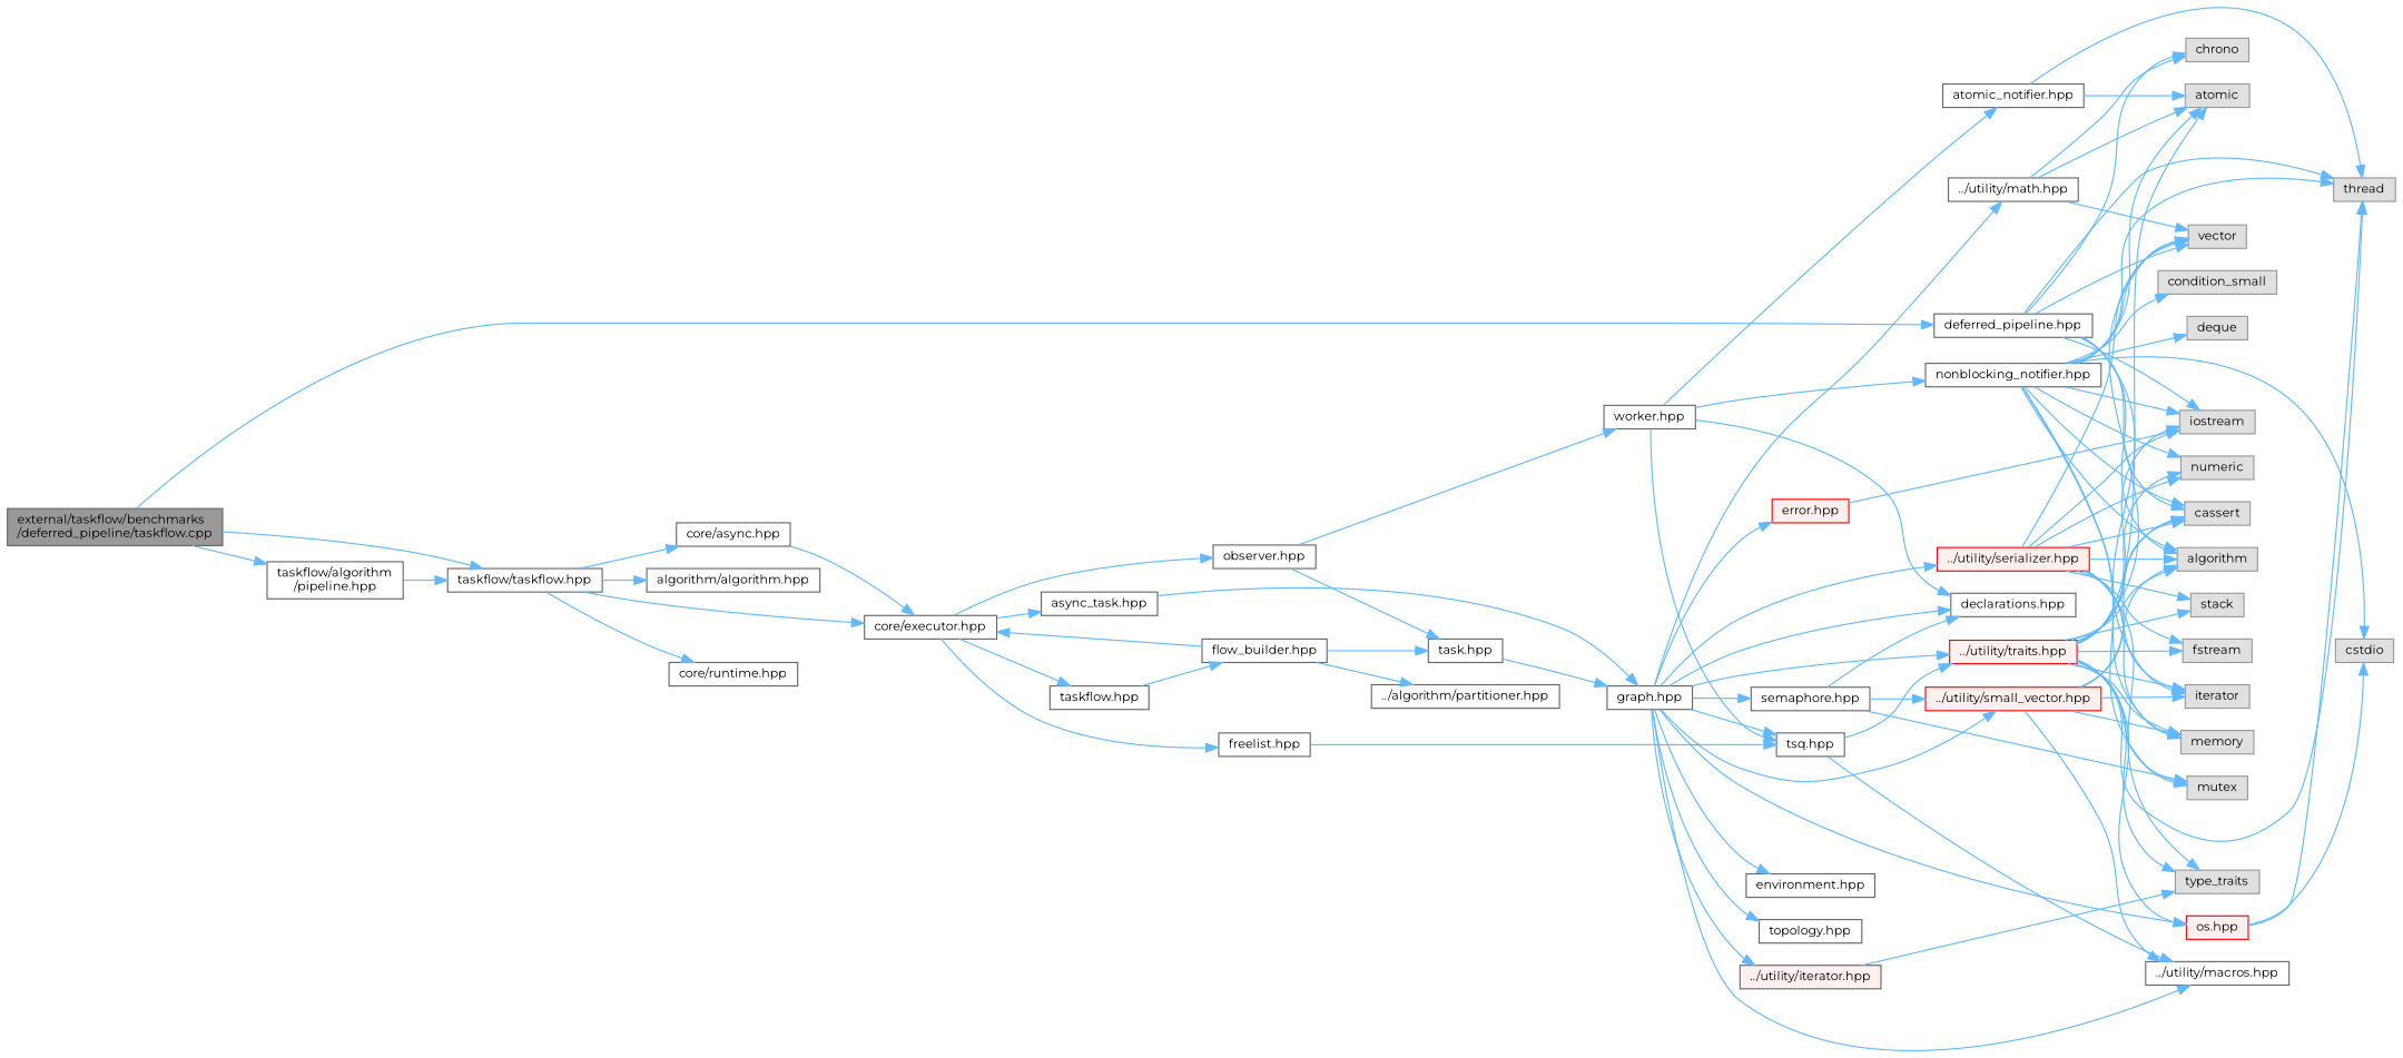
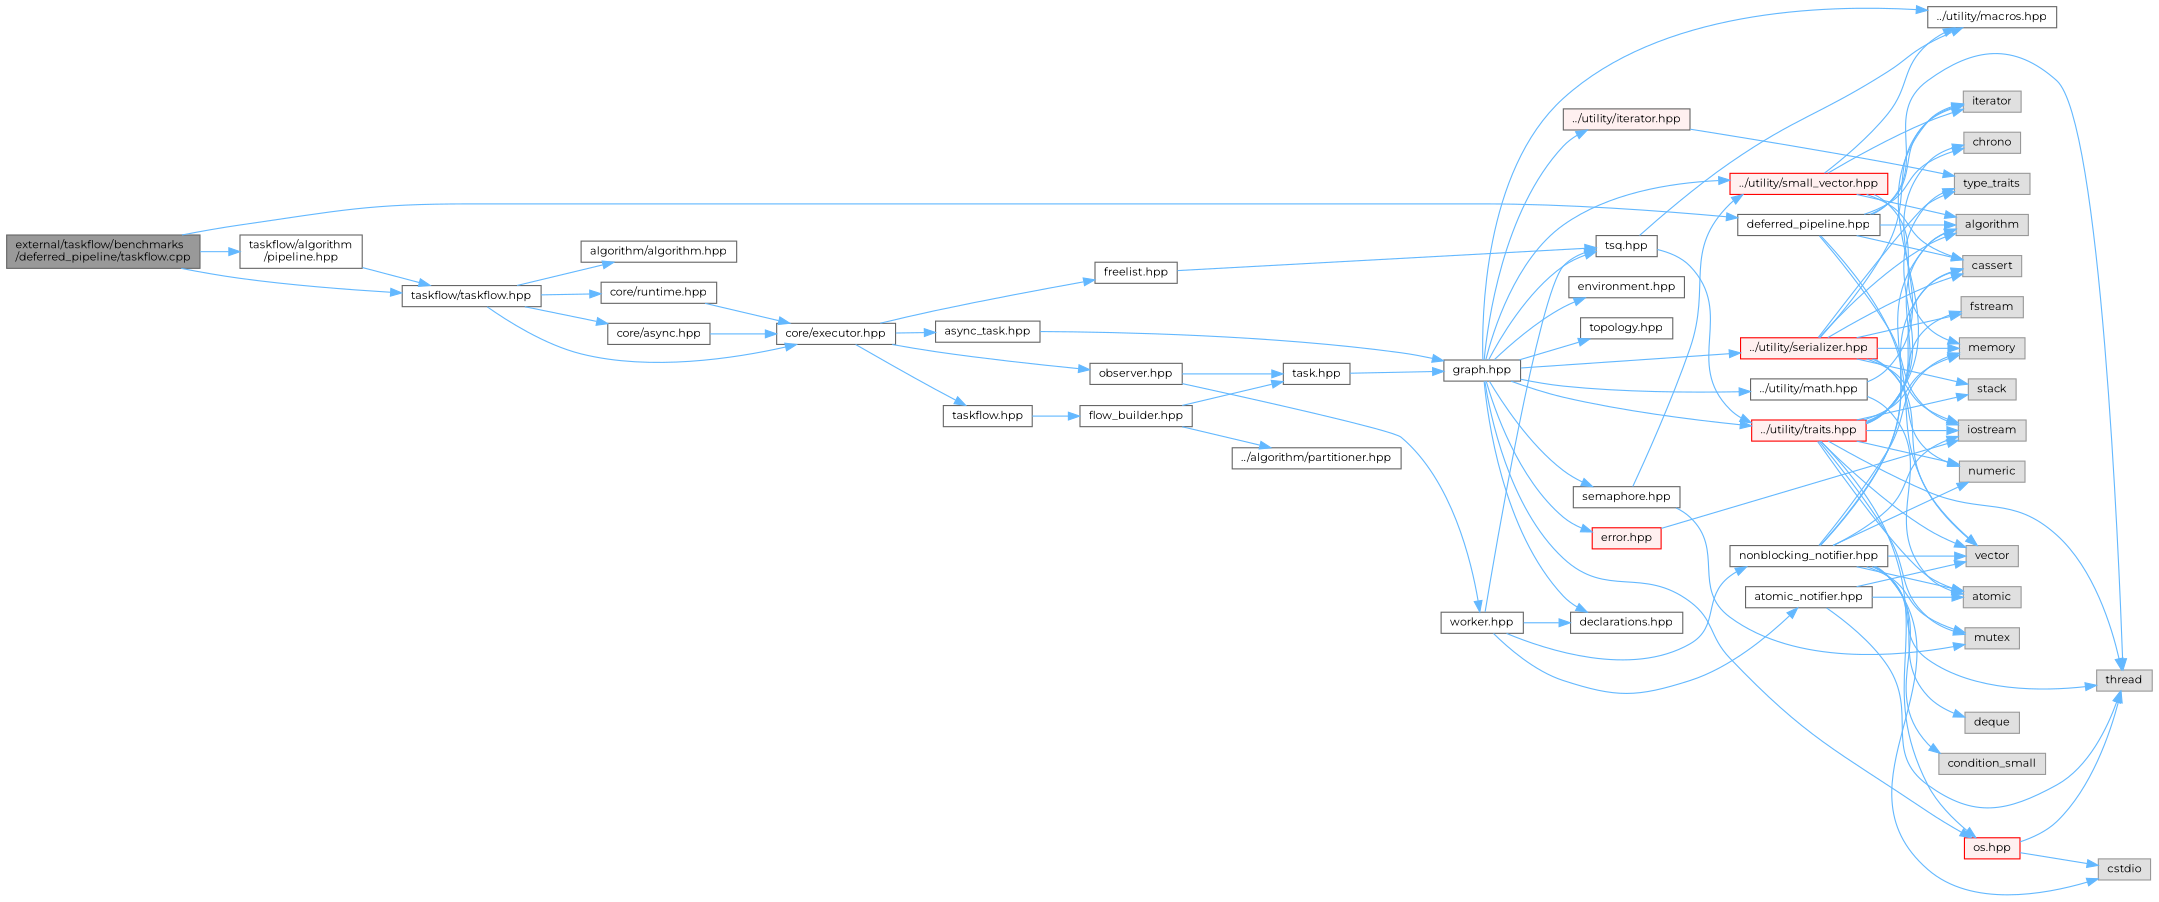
  digraph {
    fontname=Montserrat
    rankdir=LR
    node [color=grey40 fillcolor=white fontname=Montserrat fontsize=10 shape=box style=filled]
    edge [color=steelblue1 fontname=Montserrat fontsize=10 labelfontname=Helvetica labelfontsize=10 style=solid]
    n1 [color=gray40 fillcolor=grey60 fontcolor=black height=0.2 label="external/taskflow/benchmarks\l/deferred_pipeline/taskflow.cpp" width=0.4]
    n2 [height=0.2 label="deferred_pipeline.hpp" width=0.4]
    n3 [height=0.2 label="taskflow/taskflow.hpp" width=0.4]
    n4 [height=0.2 label="taskflow/algorithm\l/pipeline.hpp" width=0.4]
    n5 [color=grey60 fillcolor="#E0E0E0" height=0.2 label=chrono width=0.4]
    n6 [color=grey60 fillcolor="#E0E0E0" height=0.2 label=thread width=0.4]
    n7 [color=grey60 fillcolor="#E0E0E0" height=0.2 label=vector width=0.4]
    n8 [color=grey60 fillcolor="#E0E0E0" height=0.2 label=iterator width=0.4]
    n9 [color=grey60 fillcolor="#E0E0E0" height=0.2 label=algorithm width=0.4]
    n10 [color=grey60 fillcolor="#E0E0E0" height=0.2 label=cassert width=0.4]
    n11 [color=grey60 fillcolor="#E0E0E0" height=0.2 label=iostream width=0.4]
    n12 [height=0.2 label="core/executor.hpp" width=0.4]
    n13 [height=0.2 label="core/runtime.hpp" width=0.4]
    n14 [height=0.2 label="core/async.hpp" width=0.4]
    n15 [height=0.2 label="algorithm/algorithm.hpp" width=0.4]
    n16 [height=0.2 label="observer.hpp" width=0.4]
    n17 [height=0.2 label="taskflow.hpp" width=0.4]
    n18 [height=0.2 label="async_task.hpp" width=0.4]
    n19 [height=0.2 label="freelist.hpp" width=0.4]
    n20 [height=0.2 label="task.hpp" width=0.4]
    n21 [height=0.2 label="worker.hpp" width=0.4]
    n22 [height=0.2 label="flow_builder.hpp" width=0.4]
    n23 [height=0.2 label="graph.hpp" width=0.4]
    n24 [height=0.2 label="tsq.hpp" width=0.4]
    n25 [height=0.2 label="declarations.hpp" width=0.4]
    n26 [height=0.2 label="atomic_notifier.hpp" width=0.4]
    n27 [height=0.2 label="nonblocking_notifier.hpp" width=0.4]
    n28 [height=0.2 label="../utility/macros.hpp" width=0.4]
    n29 [color=red fillcolor="#FFF0F0" height=0.2 label="../utility/traits.hpp" width=0.4]
    n30 [color=red fillcolor="#FFF0F0" height=0.2 label="os.hpp" width=0.4]
    n31 [fillcolor="#FFF0F0" height=0.2 label="../utility/iterator.hpp" width=0.4]
    n32 [height=0.2 label="../utility/math.hpp" width=0.4]
    n33 [color=red fillcolor="#FFF0F0" height=0.2 label="../utility/small_vector.hpp" width=0.4]
    n34 [color=red fillcolor="#FFF0F0" height=0.2 label="../utility/serializer.hpp" width=0.4]
    n35 [color=red fillcolor="#FFF0F0" height=0.2 label="error.hpp" width=0.4]
    n36 [height=0.2 label="semaphore.hpp" width=0.4]
    n37 [height=0.2 label="environment.hpp" width=0.4]
    n38 [height=0.2 label="topology.hpp" width=0.4]
    n39 [color=grey60 fillcolor="#E0E0E0" height=0.2 label=type_traits width=0.4]
    n40 [color=grey60 fillcolor="#E0E0E0" height=0.2 label=fstream width=0.4]
    n41 [color=grey60 fillcolor="#E0E0E0" height=0.2 label=mutex width=0.4]
    n42 [color=grey60 fillcolor="#E0E0E0" height=0.2 label=stack width=0.4]
    n43 [color=grey60 fillcolor="#E0E0E0" height=0.2 label=memory width=0.4]
    n44 [color=grey60 fillcolor="#E0E0E0" height=0.2 label=atomic width=0.4]
    n45 [color=grey60 fillcolor="#E0E0E0" height=0.2 label=numeric width=0.4]
    n46 [color=grey60 fillcolor="#E0E0E0" height=0.2 label=cstdio width=0.4]
    n47 [color=grey60 fillcolor="#E0E0E0" height=0.2 label=deque width=0.4]
    n48 [color=grey60 fillcolor="#E0E0E0" height=0.2 label=condition_small width=0.4]
    n49 [height=0.2 label="../algorithm/partitioner.hpp" width=0.4]
    n1 -> n2
    n1 -> n3
    n1 -> n4
    n2 -> n5
    n2 -> n6
    n2 -> n7
    n2 -> n8
    n2 -> n9
    n2 -> n10
    n2 -> n11
    n3 -> n12
    n3 -> n13
    n3 -> n14
    n3 -> n15
    n4 -> n3
    n12 -> n16
    n12 -> n17
    n12 -> n18
    n12 -> n19
-   n22 -> n12
+   n13 -> n12
    n14 -> n12
    n16 -> n20
    n16 -> n21
    n17 -> n22
    n18 -> n23
    n19 -> n24
    n20 -> n23
    n21 -> n24
    n21 -> n25
    n21 -> n26
    n21 -> n27
    n22 -> n20
    n22 -> n49
    n23 -> n24
    n23 -> n25
    n23 -> n28
    n23 -> n29
    n23 -> n30
    n23 -> n31
    n23 -> n32
    n23 -> n33
    n23 -> n34
    n23 -> n35
    n23 -> n36
    n23 -> n37
    n23 -> n38
    n24 -> n28
    n24 -> n29
    n26 -> n6
-   n32 -> n7
+   n26 -> n7
    n26 -> n44
    n27 -> n6
    n27 -> n7
    n27 -> n9
    n27 -> n10
    n27 -> n11
    n27 -> n41
    n27 -> n43
    n27 -> n44
    n27 -> n45
    n27 -> n46
    n27 -> n47
    n27 -> n48
    n29 -> n6
    n29 -> n7
    n29 -> n8
    n29 -> n9
    n29 -> n10
    n29 -> n11
    n29 -> n30
    n29 -> n39
    n29 -> n40
    n29 -> n41
    n29 -> n42
    n29 -> n43
    n29 -> n44
    n29 -> n45
    n30 -> n6
    n30 -> n46
    n31 -> n39
    n32 -> n5
    n32 -> n44
    n33 -> n8
    n33 -> n9
    n33 -> n10
    n33 -> n28
    n33 -> n43
    n34 -> n7
    n34 -> n8
    n34 -> n9
    n34 -> n10
    n34 -> n11
    n34 -> n39
    n34 -> n40
    n34 -> n42
    n34 -> n43
    n34 -> n45
    n35 -> n11
-   n36 -> n25
    n36 -> n33
    n36 -> n41
  }
